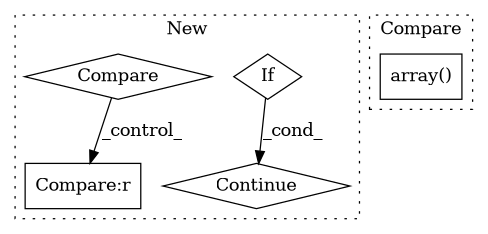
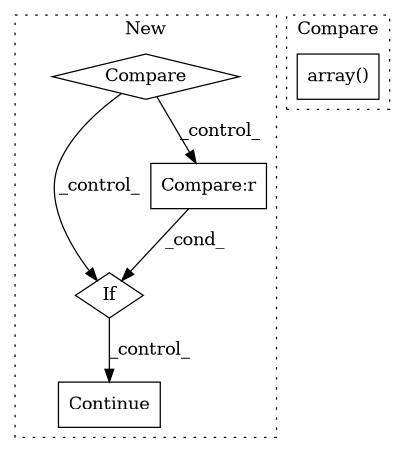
  digraph {
    node [shape=box]
-   n1 [a=43 l=8 label=Continue s=1082 shape=diamond]
+   n1 [a=43 l=8 label=Continue s=1082]
    n2 [a=96 l=3 label=If s=1016 shape=diamond]
    n3 [a=40 l=12 label="Compare:r" s=1019]
    n4 [a=107 l="4,10" label=Compare s="967,1006" shape=diamond]
    n5 [a=75 l="10,1" label="array()" s="1366,1395"]
    subgraph cluster_1 {
      label=New
      style=dotted
      n1
      n2
      n3
      n4
    }
    subgraph cluster_2 {
      label=Compare
      style=dotted
      n5
    }
-   n2 -> n1 [label=_cond_]
+   n2 -> n1 [label=_control_]
+   n3 -> n2 [label=_cond_]
+   n4 -> n2 [label=_control_]
    n4 -> n3 [label=_control_]
  }
